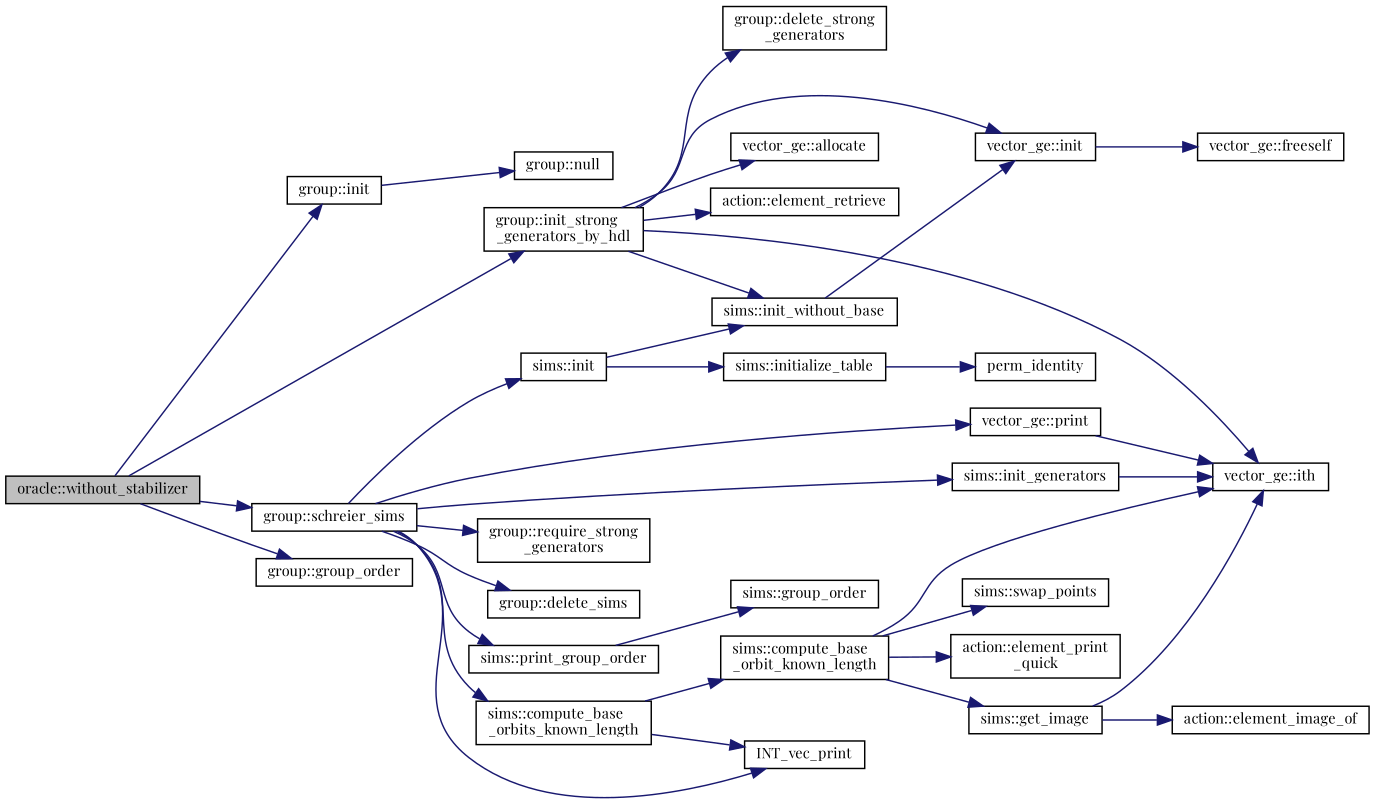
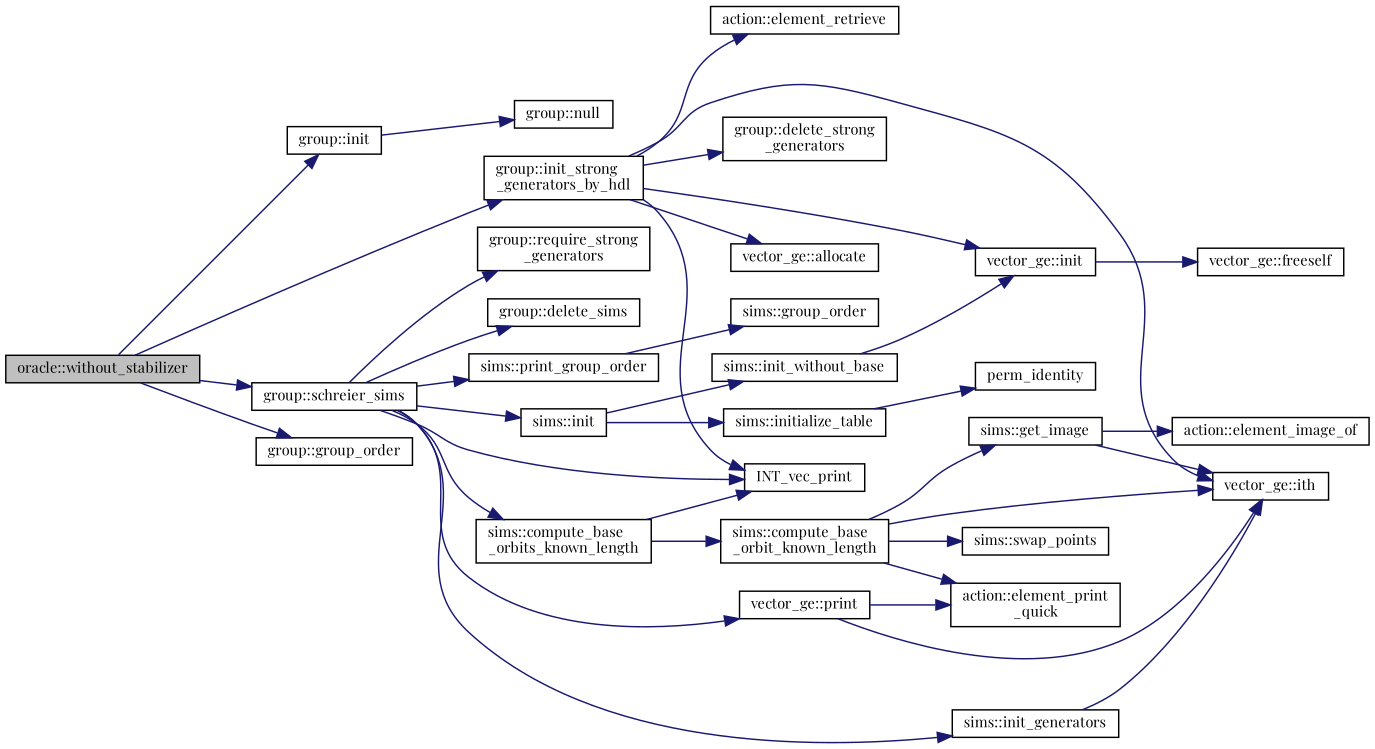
  digraph {
    fontname="Playfair Display"
    rankdir=LR
    node [color=black fillcolor=white fontname="Playfair Display" fontsize=10 shape=record style=filled]
    edge [color=midnightblue fontname="Playfair Display" fontsize=10 labelfontname=Helvetica labelfontsize=10 style=solid]
    n1 [fillcolor=grey75 fontcolor=black height=0.2 label="oracle::without_stabilizer" width=0.4]
    n2 [height=0.2 label="group::init" width=0.4]
    n3 [height=0.2 label="group::init_strong\l_generators_by_hdl" width=0.4]
    n4 [height=0.2 label="group::schreier_sims" width=0.4]
    n5 [height=0.2 label="group::group_order" width=0.4]
    n6 [height=0.2 label="group::null" width=0.4]
    n7 [height=0.2 label=INT_vec_print width=0.4]
    n8 [height=0.2 label="group::delete_strong\l_generators" width=0.4]
    n9 [height=0.2 label="vector_ge::init" width=0.4]
    n10 [height=0.2 label="vector_ge::allocate" width=0.4]
    n11 [height=0.2 label="action::element_retrieve" width=0.4]
    n12 [height=0.2 label="vector_ge::ith" width=0.4]
    n13 [height=0.2 label="group::require_strong\l_generators" width=0.4]
    n14 [height=0.2 label="group::delete_sims" width=0.4]
    n15 [height=0.2 label="sims::init" width=0.4]
    n16 [height=0.2 label="vector_ge::print" width=0.4]
    n17 [height=0.2 label="sims::init_generators" width=0.4]
    n18 [height=0.2 label="sims::compute_base\l_orbits_known_length" width=0.4]
    n19 [height=0.2 label="sims::print_group_order" width=0.4]
    n20 [height=0.2 label="vector_ge::freeself" width=0.4]
    n21 [height=0.2 label="sims::init_without_base" width=0.4]
    n22 [height=0.2 label="sims::initialize_table" width=0.4]
    n23 [height=0.2 label="action::element_print\l_quick" width=0.4]
    n24 [height=0.2 label="sims::compute_base\l_orbit_known_length" width=0.4]
    n25 [height=0.2 label="sims::group_order" width=0.4]
    n26 [height=0.2 label=perm_identity width=0.4]
    n27 [height=0.2 label="sims::swap_points" width=0.4]
    n28 [height=0.2 label="sims::get_image" width=0.4]
    n29 [height=0.2 label="action::element_image_of" width=0.4]
    n1 -> n2
    n1 -> n3
    n1 -> n4
    n1 -> n5
    n2 -> n6
-   n3 -> n21
+   n3 -> n7
    n3 -> n8
    n3 -> n9
    n3 -> n10
    n3 -> n11
    n3 -> n12
    n4 -> n7
    n4 -> n13
    n4 -> n14
    n4 -> n15
    n4 -> n16
    n4 -> n17
    n4 -> n18
    n4 -> n19
    n9 -> n20
    n15 -> n21
    n15 -> n22
    n16 -> n12
+   n16 -> n23
    n17 -> n12
    n18 -> n7
    n18 -> n24
    n19 -> n25
    n21 -> n9
    n22 -> n26
    n24 -> n12
    n24 -> n23
    n24 -> n27
    n24 -> n28
    n28 -> n12
    n28 -> n29
  }
